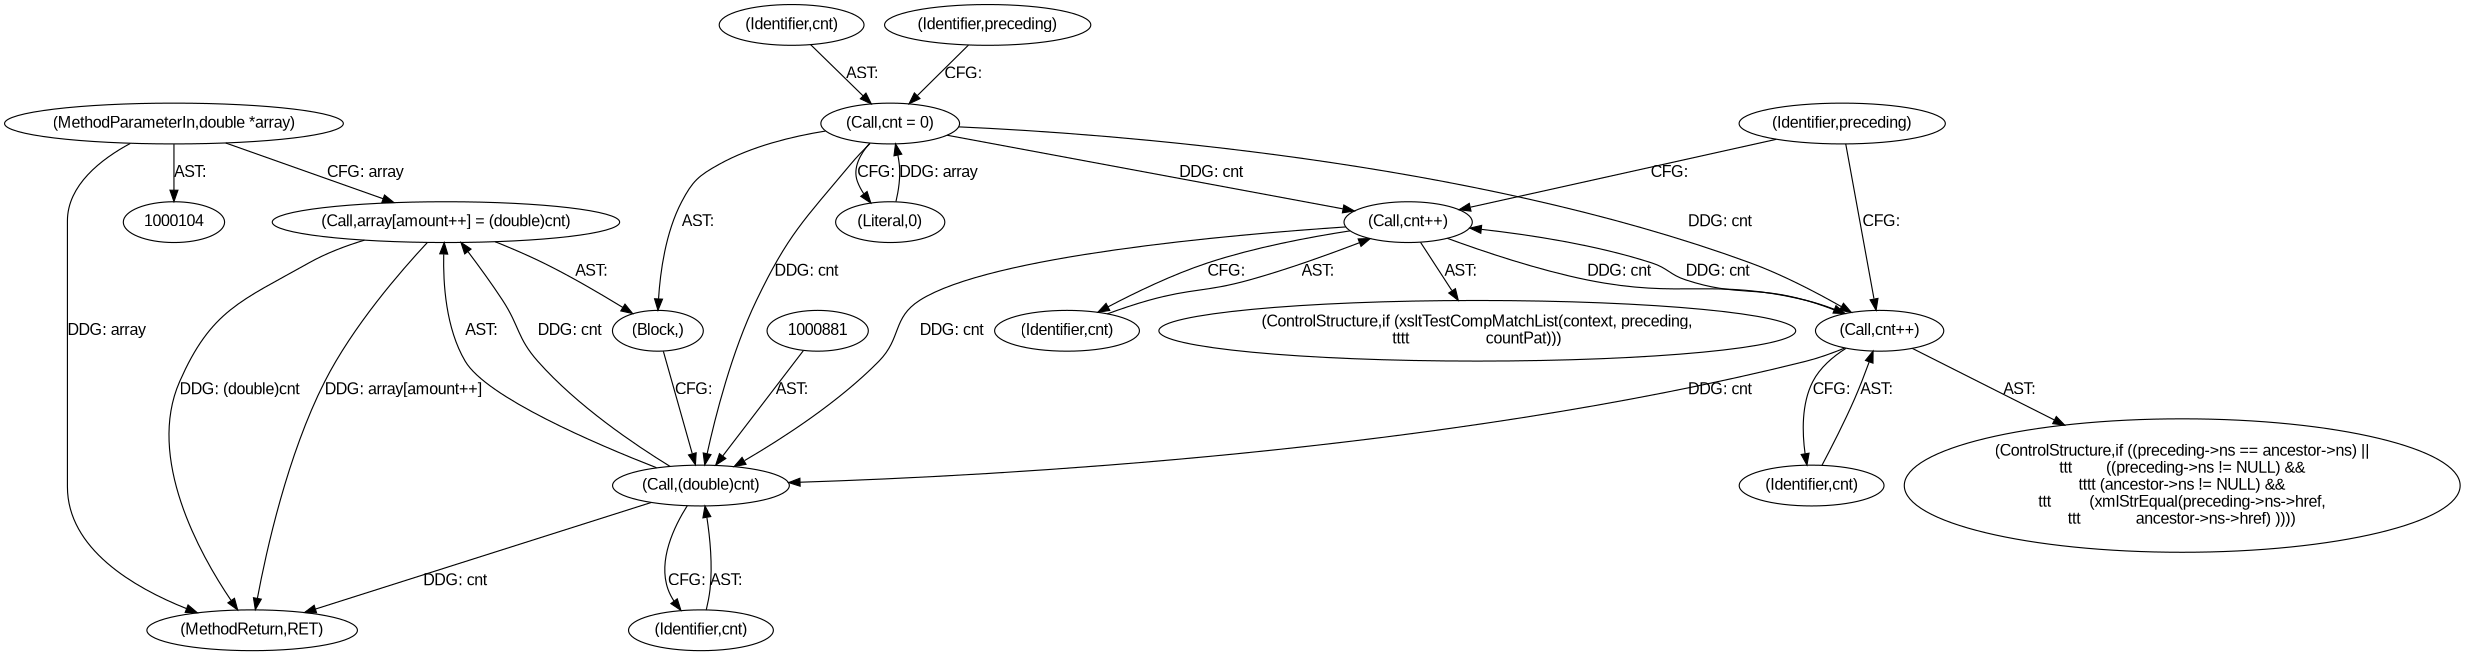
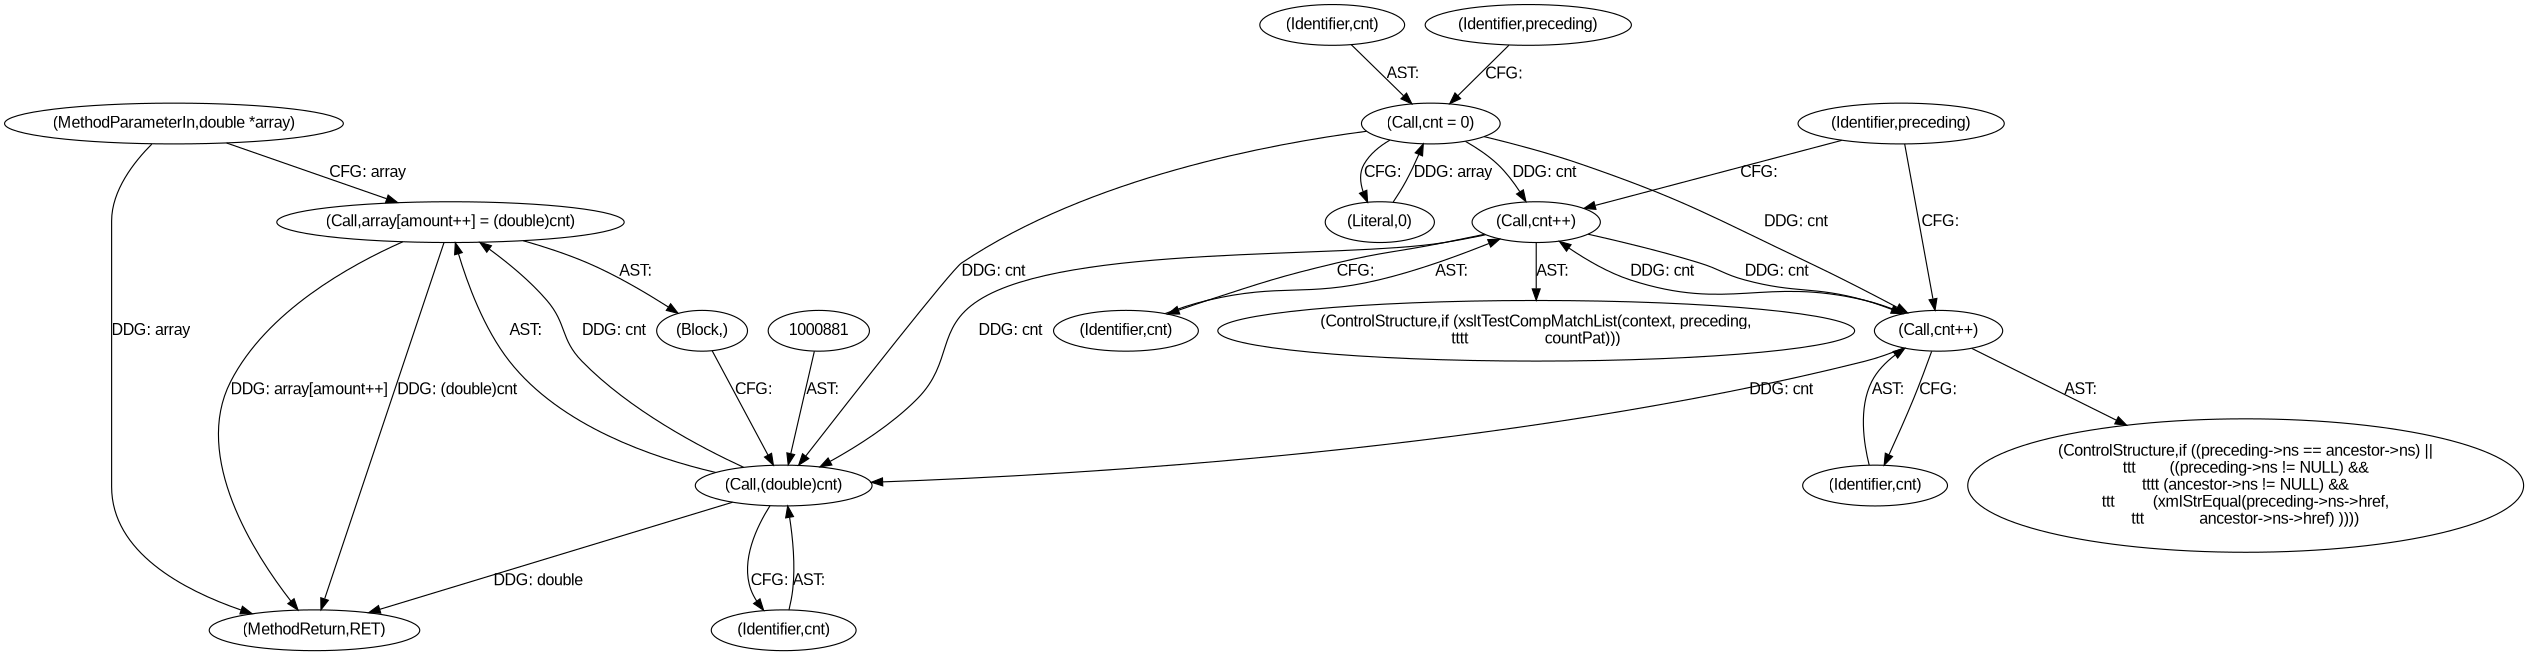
  digraph {
    fontname="Liberation Sans"
    node [fontname="Liberation Sans"]
    edge [fontname="Liberation Sans"]
    n1 [label="(Call,array[amount++] = (double)cnt)"]
    n2 [label="(Block,)"]
    n3 [label="(MethodReturn,RET)"]
    n4 [label="(Call,(double)cnt)"]
    n5 [label="(Identifier,cnt)"]
    n6 [label="(Call,cnt++)"]
    n7 [label="(Call,cnt++)"]
    n8 [label="(ControlStructure,if (xsltTestCompMatchList(context, preceding,\n\t\t\t\t                  countPat)))"]
    n9 [label="(Identifier,cnt)"]
    n10 [label="(Identifier,cnt)"]
    n11 [label="(ControlStructure,if ((preceding->ns == ancestor->ns) ||\n\t\t\t        ((preceding->ns != NULL) &&\n\t\t\t\t (ancestor->ns != NULL) &&\n\t\t\t         (xmlStrEqual(preceding->ns->href,\n\t\t\t             ancestor->ns->href) ))))"]
    n12 [label="(Call,cnt = 0)"]
    n13 [label="(Literal,0)"]
    n14 [label="(MethodParameterIn,double *array)"]
-   1000104
    n16 [label="(Identifier,cnt)"]
    n17 [label="(Identifier,preceding)"]
    n18 [label="(Identifier,preceding)"]
    n19 [label=1000881]
    n1 -> n2 [label="AST: "]
    n1 -> n3 [label="DDG: (double)cnt"]
    n1 -> n3 [label="DDG: array[amount++]"]
    n2 -> n4 [label="CFG: "]
    n4 -> n1 [label="AST: "]
    n4 -> n1 [label="DDG: cnt"]
-   n4 -> n3 [label="DDG: cnt"]
+   n4 -> n3 [label="DDG: double"]
    n4 -> n5 [label="CFG: "]
    n5 -> n4 [label="AST: "]
    n6 -> n4 [label="DDG: cnt"]
    n6 -> n7 [label="DDG: cnt"]
    n6 -> n8 [label="AST: "]
    n6 -> n9 [label="CFG: "]
    n7 -> n4 [label="DDG: cnt"]
    n7 -> n6 [label="DDG: cnt"]
    n7 -> n10 [label="CFG: "]
    n7 -> n11 [label="AST: "]
    n9 -> n6 [label="AST: "]
    n10 -> n7 [label="AST: "]
-   n12 -> n2 [label="AST: "]
    n12 -> n4 [label="DDG: cnt"]
    n12 -> n6 [label="DDG: cnt"]
    n12 -> n7 [label="DDG: cnt"]
    n12 -> n13 [label="CFG: "]
    n13 -> n12 [label="DDG: array"]
    n14 -> n1 [label="CFG: array"]
    n14 -> n3 [label="DDG: array"]
-   n14 -> 1000104 [label="AST: "]
    n16 -> n12 [label="AST: "]
    n17 -> n12 [label="CFG: "]
    n18 -> n6 [label="CFG: "]
    n18 -> n7 [label="CFG: "]
    n19 -> n4 [label="AST: "]
  }
